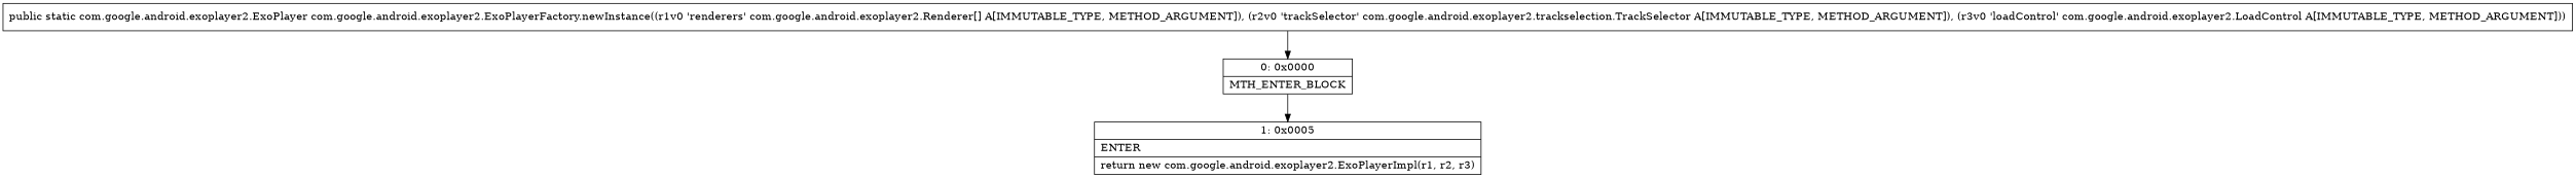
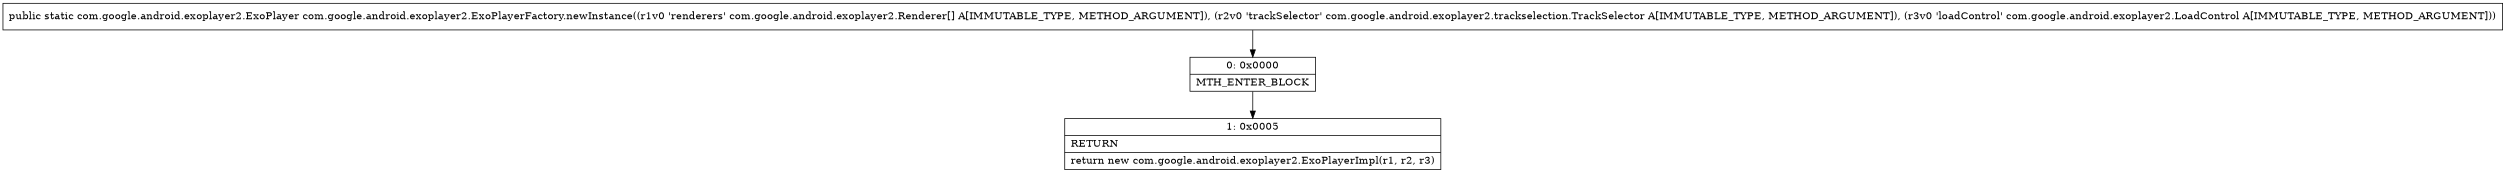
  digraph {
    node [shape=record]
    n1 [label="{0\:\ 0x0000|MTH_ENTER_BLOCK\l}"]
-   n2 [label="{1\:\ 0x0005|ENTER\l|return new com.google.android.exoplayer2.ExoPlayerImpl(r1, r2, r3)\l}"]
+   n2 [label="{1\:\ 0x0005|RETURN\l|return new com.google.android.exoplayer2.ExoPlayerImpl(r1, r2, r3)\l}"]
    n3 [label="{public static com.google.android.exoplayer2.ExoPlayer com.google.android.exoplayer2.ExoPlayerFactory.newInstance((r1v0 'renderers' com.google.android.exoplayer2.Renderer[] A[IMMUTABLE_TYPE, METHOD_ARGUMENT]), (r2v0 'trackSelector' com.google.android.exoplayer2.trackselection.TrackSelector A[IMMUTABLE_TYPE, METHOD_ARGUMENT]), (r3v0 'loadControl' com.google.android.exoplayer2.LoadControl A[IMMUTABLE_TYPE, METHOD_ARGUMENT])) }"]
    n1 -> n2
    n3 -> n1
  }
